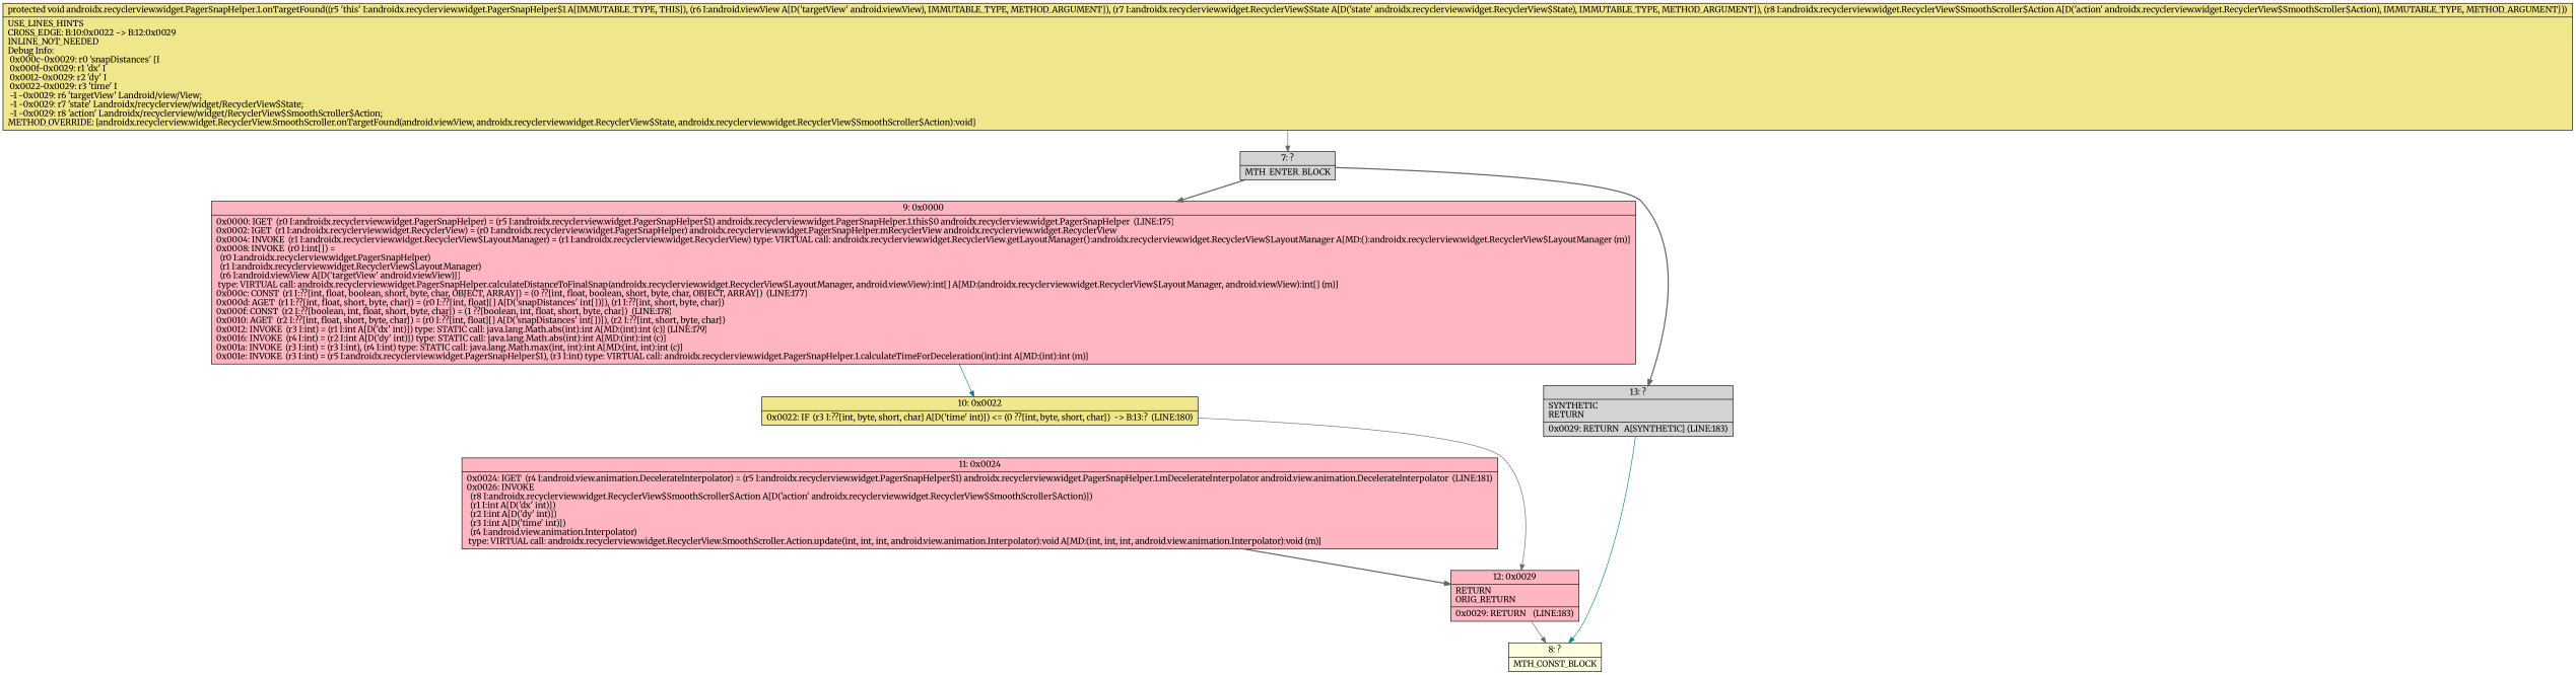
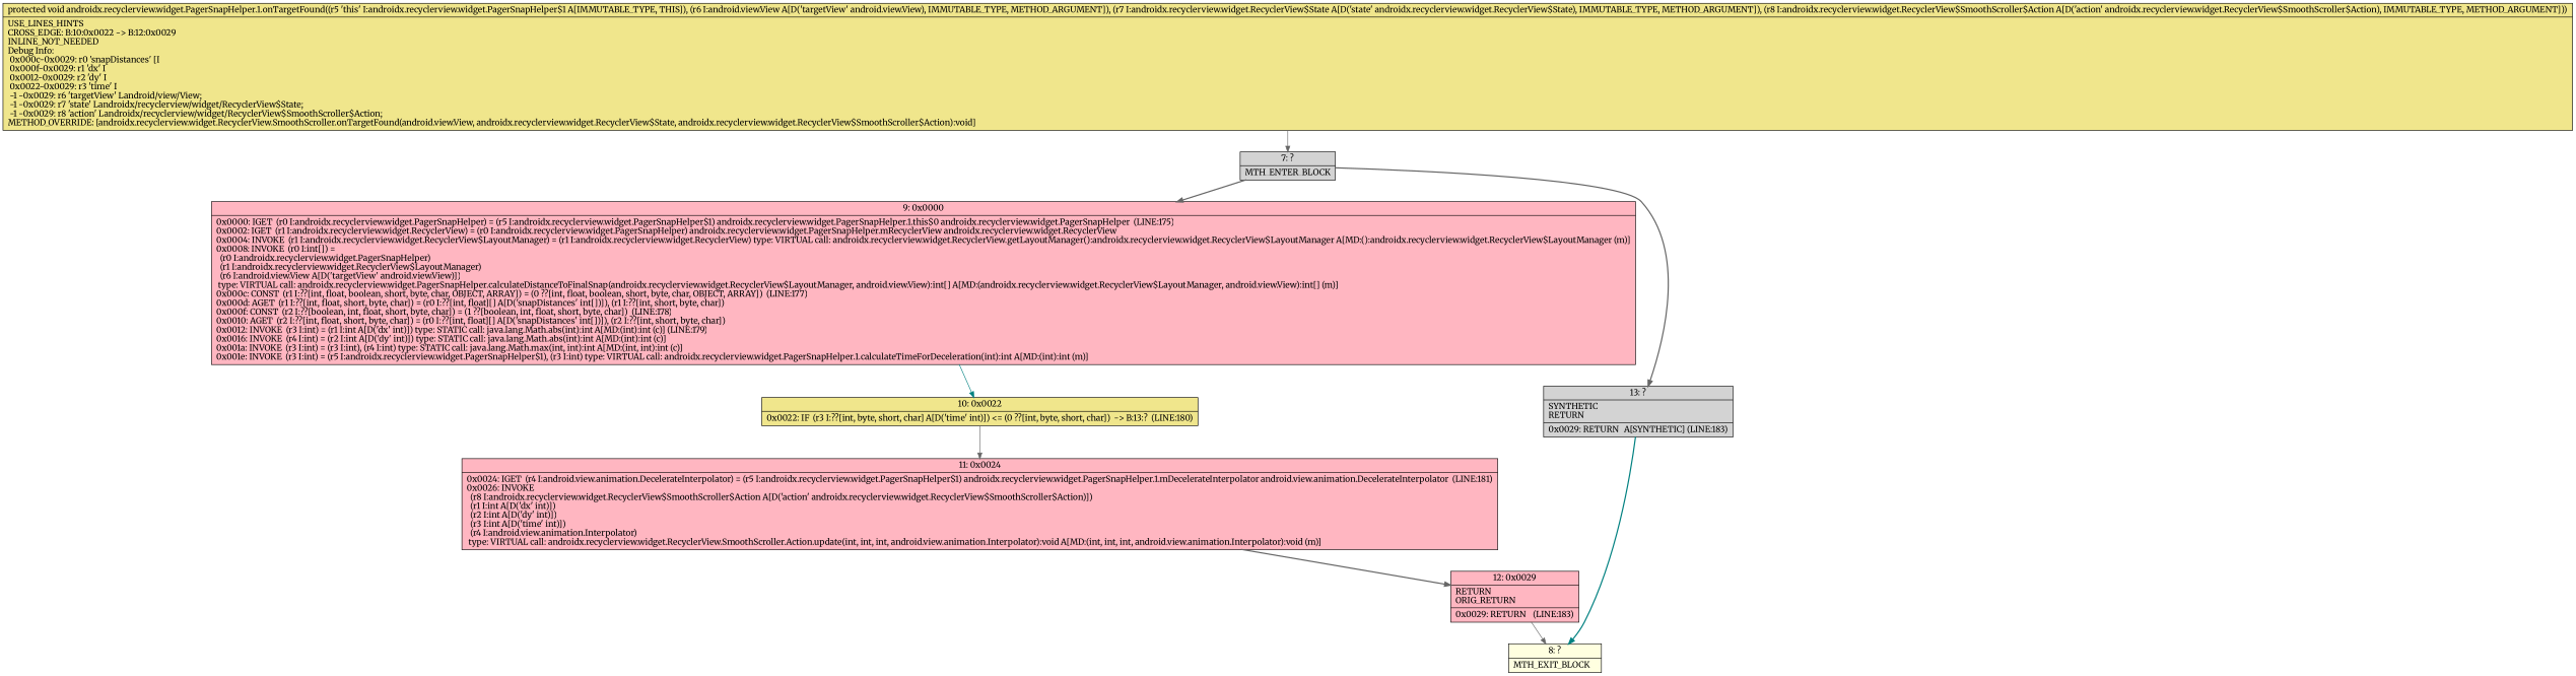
  digraph {
    fontname=Merriweather
    node [fillcolor=lightpink fontname=Merriweather shape=record style=filled]
    edge [color=gray40 fontname=Merriweather style=solid]
    n1 [fillcolor=lightgrey label="{7\:\ ?|MTH_ENTER_BLOCK\l}"]
    n2 [label="{9\:\ 0x0000|0x0000: IGET  (r0 I:androidx.recyclerview.widget.PagerSnapHelper) = (r5 I:androidx.recyclerview.widget.PagerSnapHelper$1) androidx.recyclerview.widget.PagerSnapHelper.1.this$0 androidx.recyclerview.widget.PagerSnapHelper  (LINE:175)\l0x0002: IGET  (r1 I:androidx.recyclerview.widget.RecyclerView) = (r0 I:androidx.recyclerview.widget.PagerSnapHelper) androidx.recyclerview.widget.PagerSnapHelper.mRecyclerView androidx.recyclerview.widget.RecyclerView \l0x0004: INVOKE  (r1 I:androidx.recyclerview.widget.RecyclerView$LayoutManager) = (r1 I:androidx.recyclerview.widget.RecyclerView) type: VIRTUAL call: androidx.recyclerview.widget.RecyclerView.getLayoutManager():androidx.recyclerview.widget.RecyclerView$LayoutManager A[MD:():androidx.recyclerview.widget.RecyclerView$LayoutManager (m)]\l0x0008: INVOKE  (r0 I:int[]) = \l  (r0 I:androidx.recyclerview.widget.PagerSnapHelper)\l  (r1 I:androidx.recyclerview.widget.RecyclerView$LayoutManager)\l  (r6 I:android.view.View A[D('targetView' android.view.View)])\l type: VIRTUAL call: androidx.recyclerview.widget.PagerSnapHelper.calculateDistanceToFinalSnap(androidx.recyclerview.widget.RecyclerView$LayoutManager, android.view.View):int[] A[MD:(androidx.recyclerview.widget.RecyclerView$LayoutManager, android.view.View):int[] (m)]\l0x000c: CONST  (r1 I:??[int, float, boolean, short, byte, char, OBJECT, ARRAY]) = (0 ??[int, float, boolean, short, byte, char, OBJECT, ARRAY])  (LINE:177)\l0x000d: AGET  (r1 I:??[int, float, short, byte, char]) = (r0 I:??[int, float][] A[D('snapDistances' int[])]), (r1 I:??[int, short, byte, char]) \l0x000f: CONST  (r2 I:??[boolean, int, float, short, byte, char]) = (1 ??[boolean, int, float, short, byte, char])  (LINE:178)\l0x0010: AGET  (r2 I:??[int, float, short, byte, char]) = (r0 I:??[int, float][] A[D('snapDistances' int[])]), (r2 I:??[int, short, byte, char]) \l0x0012: INVOKE  (r3 I:int) = (r1 I:int A[D('dx' int)]) type: STATIC call: java.lang.Math.abs(int):int A[MD:(int):int (c)] (LINE:179)\l0x0016: INVOKE  (r4 I:int) = (r2 I:int A[D('dy' int)]) type: STATIC call: java.lang.Math.abs(int):int A[MD:(int):int (c)]\l0x001a: INVOKE  (r3 I:int) = (r3 I:int), (r4 I:int) type: STATIC call: java.lang.Math.max(int, int):int A[MD:(int, int):int (c)]\l0x001e: INVOKE  (r3 I:int) = (r5 I:androidx.recyclerview.widget.PagerSnapHelper$1), (r3 I:int) type: VIRTUAL call: androidx.recyclerview.widget.PagerSnapHelper.1.calculateTimeForDeceleration(int):int A[MD:(int):int (m)]\l}"]
    n3 [fillcolor=lightgrey label="{13\:\ ?|SYNTHETIC\lRETURN\l|0x0029: RETURN   A[SYNTHETIC] (LINE:183)\l}"]
    n4 [fillcolor=khaki label="{10\:\ 0x0022|0x0022: IF  (r3 I:??[int, byte, short, char] A[D('time' int)]) \<= (0 ??[int, byte, short, char])  \-\> B:13:?  (LINE:180)\l}"]
    n5 [label="{11\:\ 0x0024|0x0024: IGET  (r4 I:android.view.animation.DecelerateInterpolator) = (r5 I:androidx.recyclerview.widget.PagerSnapHelper$1) androidx.recyclerview.widget.PagerSnapHelper.1.mDecelerateInterpolator android.view.animation.DecelerateInterpolator  (LINE:181)\l0x0026: INVOKE  \l  (r8 I:androidx.recyclerview.widget.RecyclerView$SmoothScroller$Action A[D('action' androidx.recyclerview.widget.RecyclerView$SmoothScroller$Action)])\l  (r1 I:int A[D('dx' int)])\l  (r2 I:int A[D('dy' int)])\l  (r3 I:int A[D('time' int)])\l  (r4 I:android.view.animation.Interpolator)\l type: VIRTUAL call: androidx.recyclerview.widget.RecyclerView.SmoothScroller.Action.update(int, int, int, android.view.animation.Interpolator):void A[MD:(int, int, int, android.view.animation.Interpolator):void (m)]\l}"]
    n6 [label="{12\:\ 0x0029|RETURN\lORIG_RETURN\l|0x0029: RETURN    (LINE:183)\l}"]
-   n7 [fillcolor=lightyellow label="{8\:\ ?|MTH_CONST_BLOCK\l}"]
+   n7 [fillcolor=lightyellow label="{8\:\ ?|MTH_EXIT_BLOCK\l}"]
    n8 [fillcolor=khaki label="{protected void androidx.recyclerview.widget.PagerSnapHelper.1.onTargetFound((r5 'this' I:androidx.recyclerview.widget.PagerSnapHelper$1 A[IMMUTABLE_TYPE, THIS]), (r6 I:android.view.View A[D('targetView' android.view.View), IMMUTABLE_TYPE, METHOD_ARGUMENT]), (r7 I:androidx.recyclerview.widget.RecyclerView$State A[D('state' androidx.recyclerview.widget.RecyclerView$State), IMMUTABLE_TYPE, METHOD_ARGUMENT]), (r8 I:androidx.recyclerview.widget.RecyclerView$SmoothScroller$Action A[D('action' androidx.recyclerview.widget.RecyclerView$SmoothScroller$Action), IMMUTABLE_TYPE, METHOD_ARGUMENT]))  | USE_LINES_HINTS\lCROSS_EDGE: B:10:0x0022 \-\> B:12:0x0029\lINLINE_NOT_NEEDED\lDebug Info:\l  0x000c\-0x0029: r0 'snapDistances' [I\l  0x000f\-0x0029: r1 'dx' I\l  0x0012\-0x0029: r2 'dy' I\l  0x0022\-0x0029: r3 'time' I\l  \-1 \-0x0029: r6 'targetView' Landroid\/view\/View;\l  \-1 \-0x0029: r7 'state' Landroidx\/recyclerview\/widget\/RecyclerView$State;\l  \-1 \-0x0029: r8 'action' Landroidx\/recyclerview\/widget\/RecyclerView$SmoothScroller$Action;\lMETHOD_OVERRIDE: [androidx.recyclerview.widget.RecyclerView.SmoothScroller.onTargetFound(android.view.View, androidx.recyclerview.widget.RecyclerView$State, androidx.recyclerview.widget.RecyclerView$SmoothScroller$Action):void]\l}"]
    n1 -> n2 [style=bold]
    n1 -> n3 [style=bold]
    n2 -> n4 [color=teal]
-   n3 -> n7 [color=teal]
-   n4 -> n6
+   n3 -> n7 [color=teal style=bold]
+   n4 -> n5
    n5 -> n6 [style=bold]
    n6 -> n7
    n8 -> n1
  }
